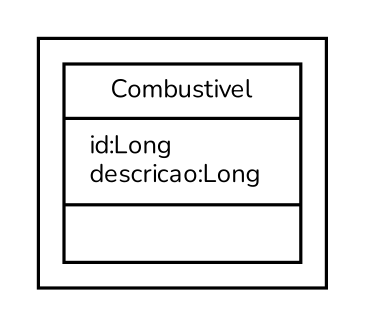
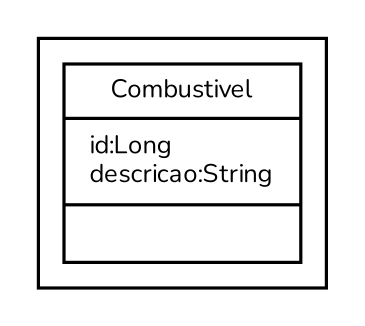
  digraph {
    fontname=Nunito
    fontsize=8
-   n1 [fontname=Nunito fontsize=8 label="{Combustivel|id:Long\ldescricao:Long\l|\l}" shape=record]
+   n1 [fontname=Nunito fontsize=8 label="{Combustivel|id:Long\ldescricao:String\l|\l}" shape=record]
    subgraph cluster_1 {
      n1
    }
  }
